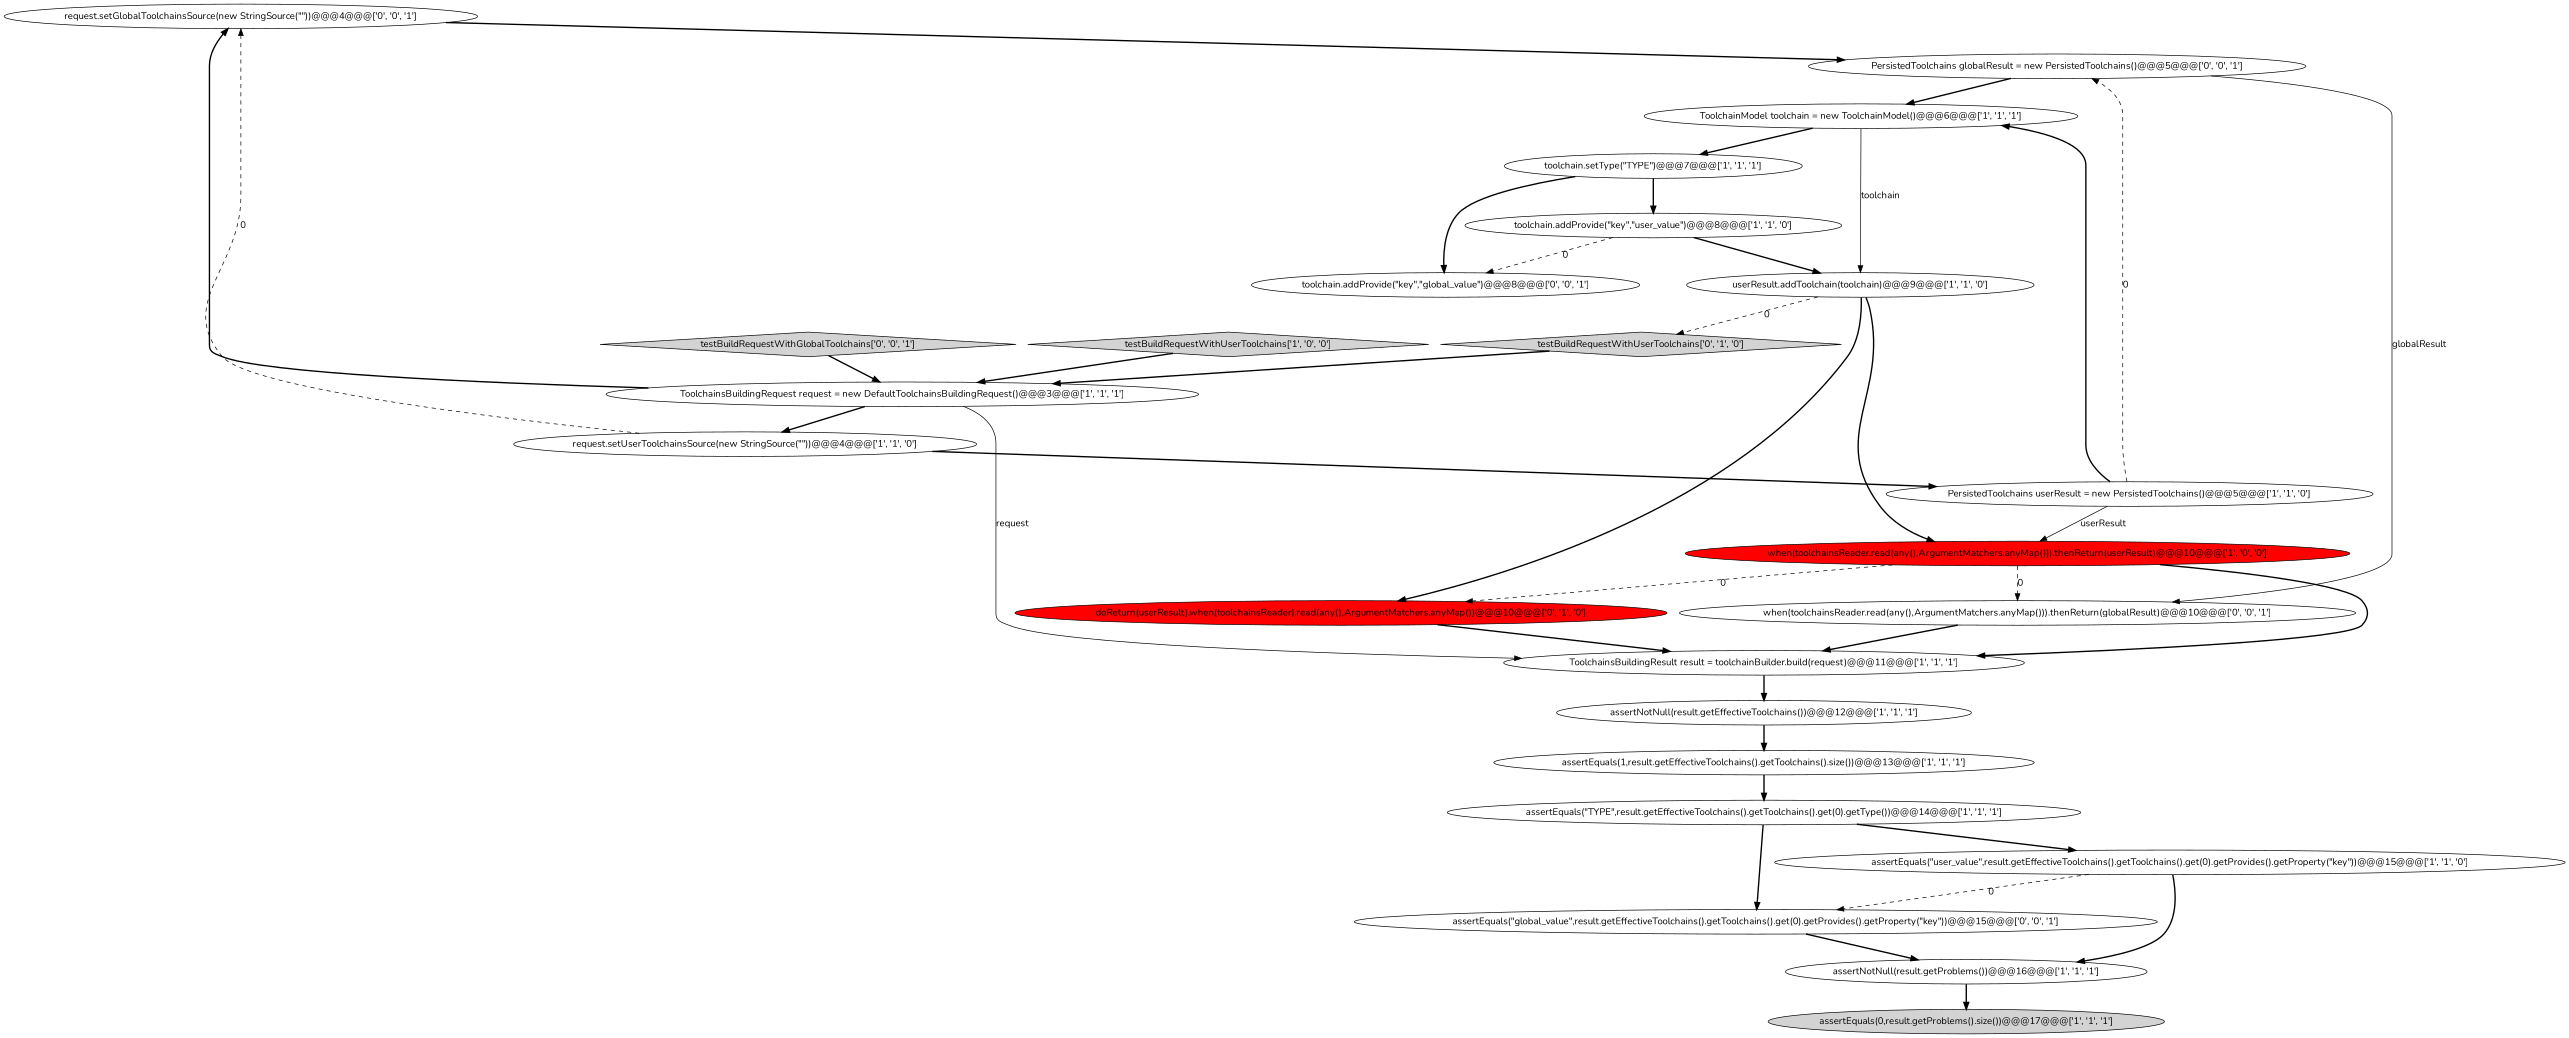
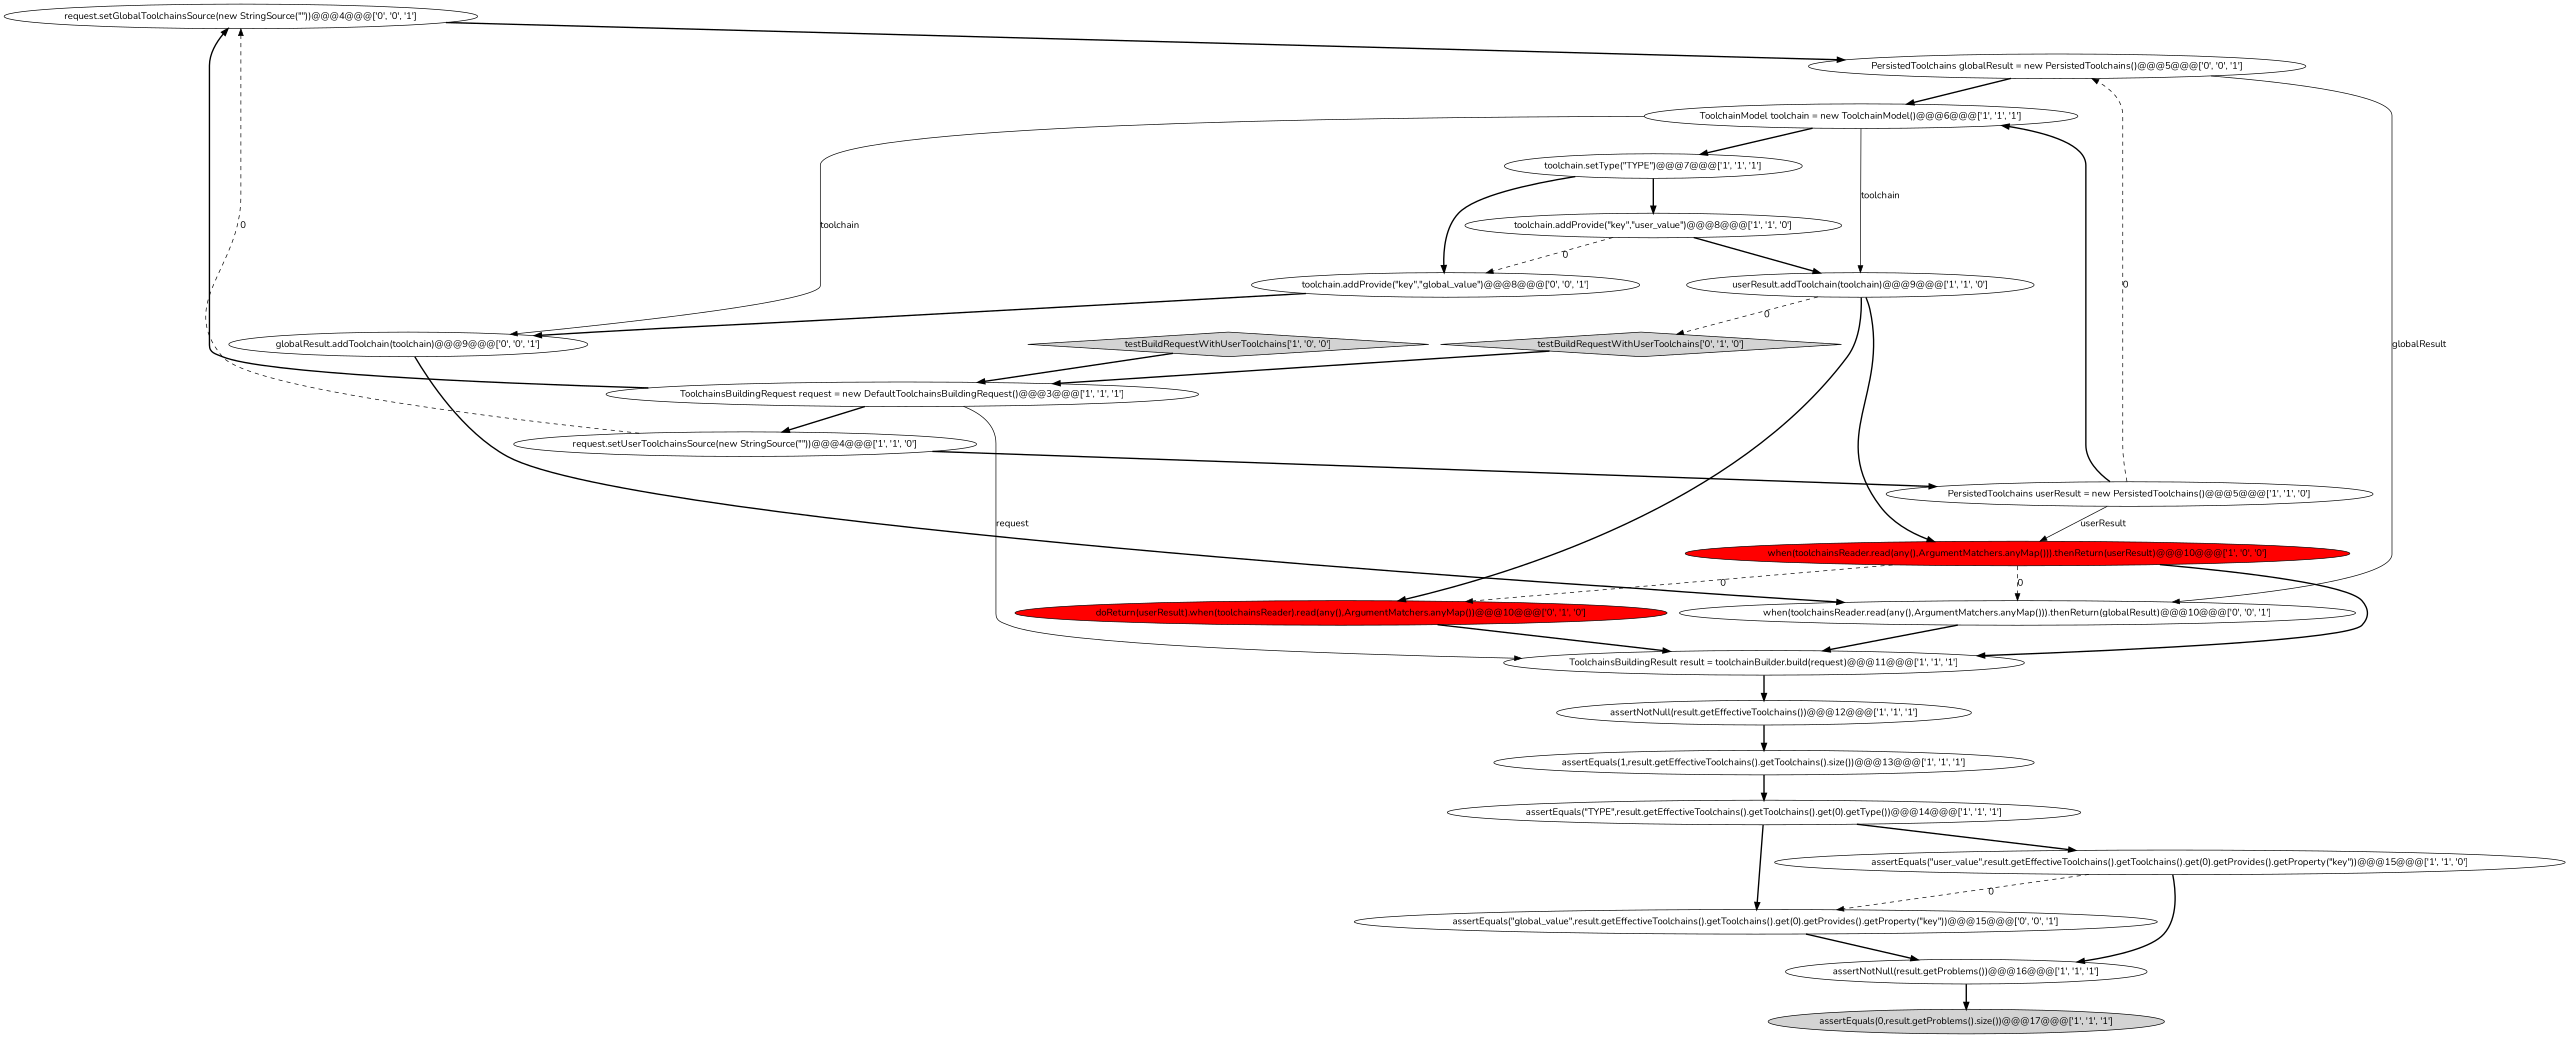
  digraph {
    fontname=Nunito
    node [fillcolor=white fontname=Nunito shape=ellipse style=filled]
    edge [fontname=Nunito style=bold]
    n1 [label="request.setGlobalToolchainsSource(new StringSource(\"\"))@@@4@@@['0', '0', '1']"]
    n2 [label="PersistedToolchains globalResult = new PersistedToolchains()@@@5@@@['0', '0', '1']"]
    n3 [label="ToolchainModel toolchain = new ToolchainModel()@@@6@@@['1', '1', '1']"]
    n4 [label="when(toolchainsReader.read(any(),ArgumentMatchers.anyMap())).thenReturn(globalResult)@@@10@@@['0', '0', '1']"]
    n5 [fillcolor=lightgray label="testBuildRequestWithUserToolchains['1', '0', '0']" shape=diamond]
    n6 [label="ToolchainsBuildingRequest request = new DefaultToolchainsBuildingRequest()@@@3@@@['1', '1', '1']"]
    n7 [label="ToolchainsBuildingResult result = toolchainBuilder.build(request)@@@11@@@['1', '1', '1']"]
    n8 [label="request.setUserToolchainsSource(new StringSource(\"\"))@@@4@@@['1', '1', '0']"]
    n9 [label="assertNotNull(result.getProblems())@@@16@@@['1', '1', '1']"]
    n10 [fillcolor=lightgray label="assertEquals(0,result.getProblems().size())@@@17@@@['1', '1', '1']"]
    n11 [label="assertEquals(\"global_value\",result.getEffectiveToolchains().getToolchains().get(0).getProvides().getProperty(\"key\"))@@@15@@@['0', '0', '1']"]
    n12 [label="assertNotNull(result.getEffectiveToolchains())@@@12@@@['1', '1', '1']"]
    n13 [label="assertEquals(1,result.getEffectiveToolchains().getToolchains().size())@@@13@@@['1', '1', '1']"]
    n14 [label="assertEquals(\"TYPE\",result.getEffectiveToolchains().getToolchains().get(0).getType())@@@14@@@['1', '1', '1']"]
    n15 [label="toolchain.addProvide(\"key\",\"global_value\")@@@8@@@['0', '0', '1']"]
+   n16 [label="globalResult.addToolchain(toolchain)@@@9@@@['0', '0', '1']"]
    n17 [label="userResult.addToolchain(toolchain)@@@9@@@['1', '1', '0']"]
    n18 [label="toolchain.setType(\"TYPE\")@@@7@@@['1', '1', '1']"]
    n19 [label="toolchain.addProvide(\"key\",\"user_value\")@@@8@@@['1', '1', '0']"]
    n20 [fillcolor=red label="when(toolchainsReader.read(any(),ArgumentMatchers.anyMap())).thenReturn(userResult)@@@10@@@['1', '0', '0']"]
    n21 [fillcolor=red label="doReturn(userResult).when(toolchainsReader).read(any(),ArgumentMatchers.anyMap())@@@10@@@['0', '1', '0']"]
    n22 [fillcolor=lightgray label="testBuildRequestWithUserToolchains['0', '1', '0']" shape=diamond]
    n23 [label="assertEquals(\"user_value\",result.getEffectiveToolchains().getToolchains().get(0).getProvides().getProperty(\"key\"))@@@15@@@['1', '1', '0']"]
    n24 [label="PersistedToolchains userResult = new PersistedToolchains()@@@5@@@['1', '1', '0']"]
-   n25 [fillcolor=lightgray label="testBuildRequestWithGlobalToolchains['0', '0', '1']" shape=diamond]
    n1 -> n2
    n2 -> n3
    n2 -> n4 [label=globalResult style=solid]
+   n3 -> n16 [label=toolchain style=solid]
    n3 -> n17 [label=toolchain style=solid]
    n3 -> n18
    n4 -> n7
    n5 -> n6
    n6 -> n1
    n6 -> n7 [label=request style=solid]
    n6 -> n8
    n7 -> n12
    n8 -> n1 [label=0 style=dashed]
    n8 -> n24
    n9 -> n10
    n11 -> n9
    n12 -> n13
    n13 -> n14
    n14 -> n11
    n14 -> n23
+   n15 -> n16
+   n16 -> n4
    n17 -> n20
    n17 -> n21
    n17 -> n22 [label=0 style=dashed]
    n18 -> n15
    n18 -> n19
    n19 -> n15 [label=0 style=dashed]
    n19 -> n17
    n20 -> n4 [label=0 style=dashed]
    n20 -> n7
    n20 -> n21 [label=0 style=dashed]
    n21 -> n7
    n22 -> n6
    n23 -> n9
    n23 -> n11 [label=0 style=dashed]
    n24 -> n2 [label=0 style=dashed]
    n24 -> n3
    n24 -> n20 [label=userResult style=solid]
-   n25 -> n6
  }
